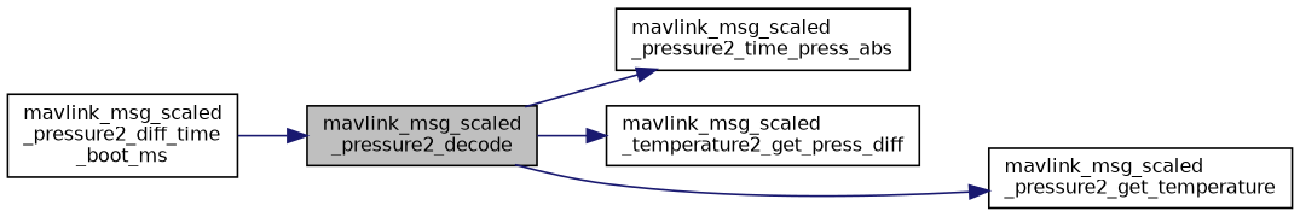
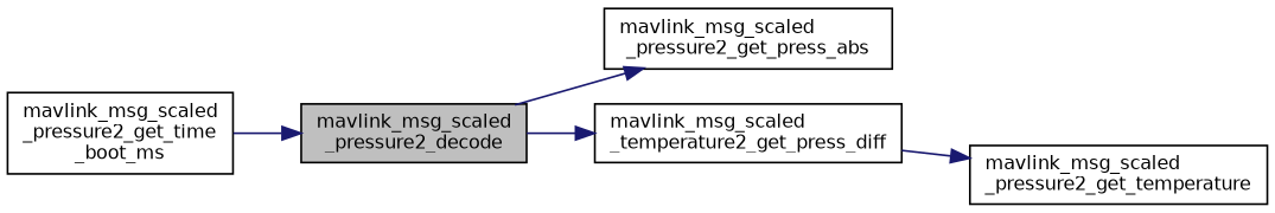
  digraph {
    rankdir=LR
    node [color=black fillcolor=white fontname=Helvetica fontsize=10 shape=record style=filled]
    edge [color=midnightblue fontname=Helvetica fontsize=10 labelfontname=Helvetica labelfontsize=10 style=solid]
    n1 [fillcolor=grey75 fontcolor=black height=0.2 label="mavlink_msg_scaled\l_pressure2_decode" width=0.4]
-   n2 [height=0.2 label="mavlink_msg_scaled\l_pressure2_time_press_abs" width=0.4]
+   n2 [height=0.2 label="mavlink_msg_scaled\l_pressure2_get_press_abs" width=0.4]
    n3 [height=0.2 label="mavlink_msg_scaled\l_temperature2_get_press_diff" width=0.4]
    n4 [height=0.2 label="mavlink_msg_scaled\l_pressure2_get_temperature" width=0.4]
-   n5 [height=0.2 label="mavlink_msg_scaled\l_pressure2_diff_time\l_boot_ms" width=0.4]
+   n5 [height=0.2 label="mavlink_msg_scaled\l_pressure2_get_time\l_boot_ms" width=0.4]
    n1 -> n2
    n1 -> n3
-   n1 -> n4
+   n3 -> n4
    n5 -> n1
  }
